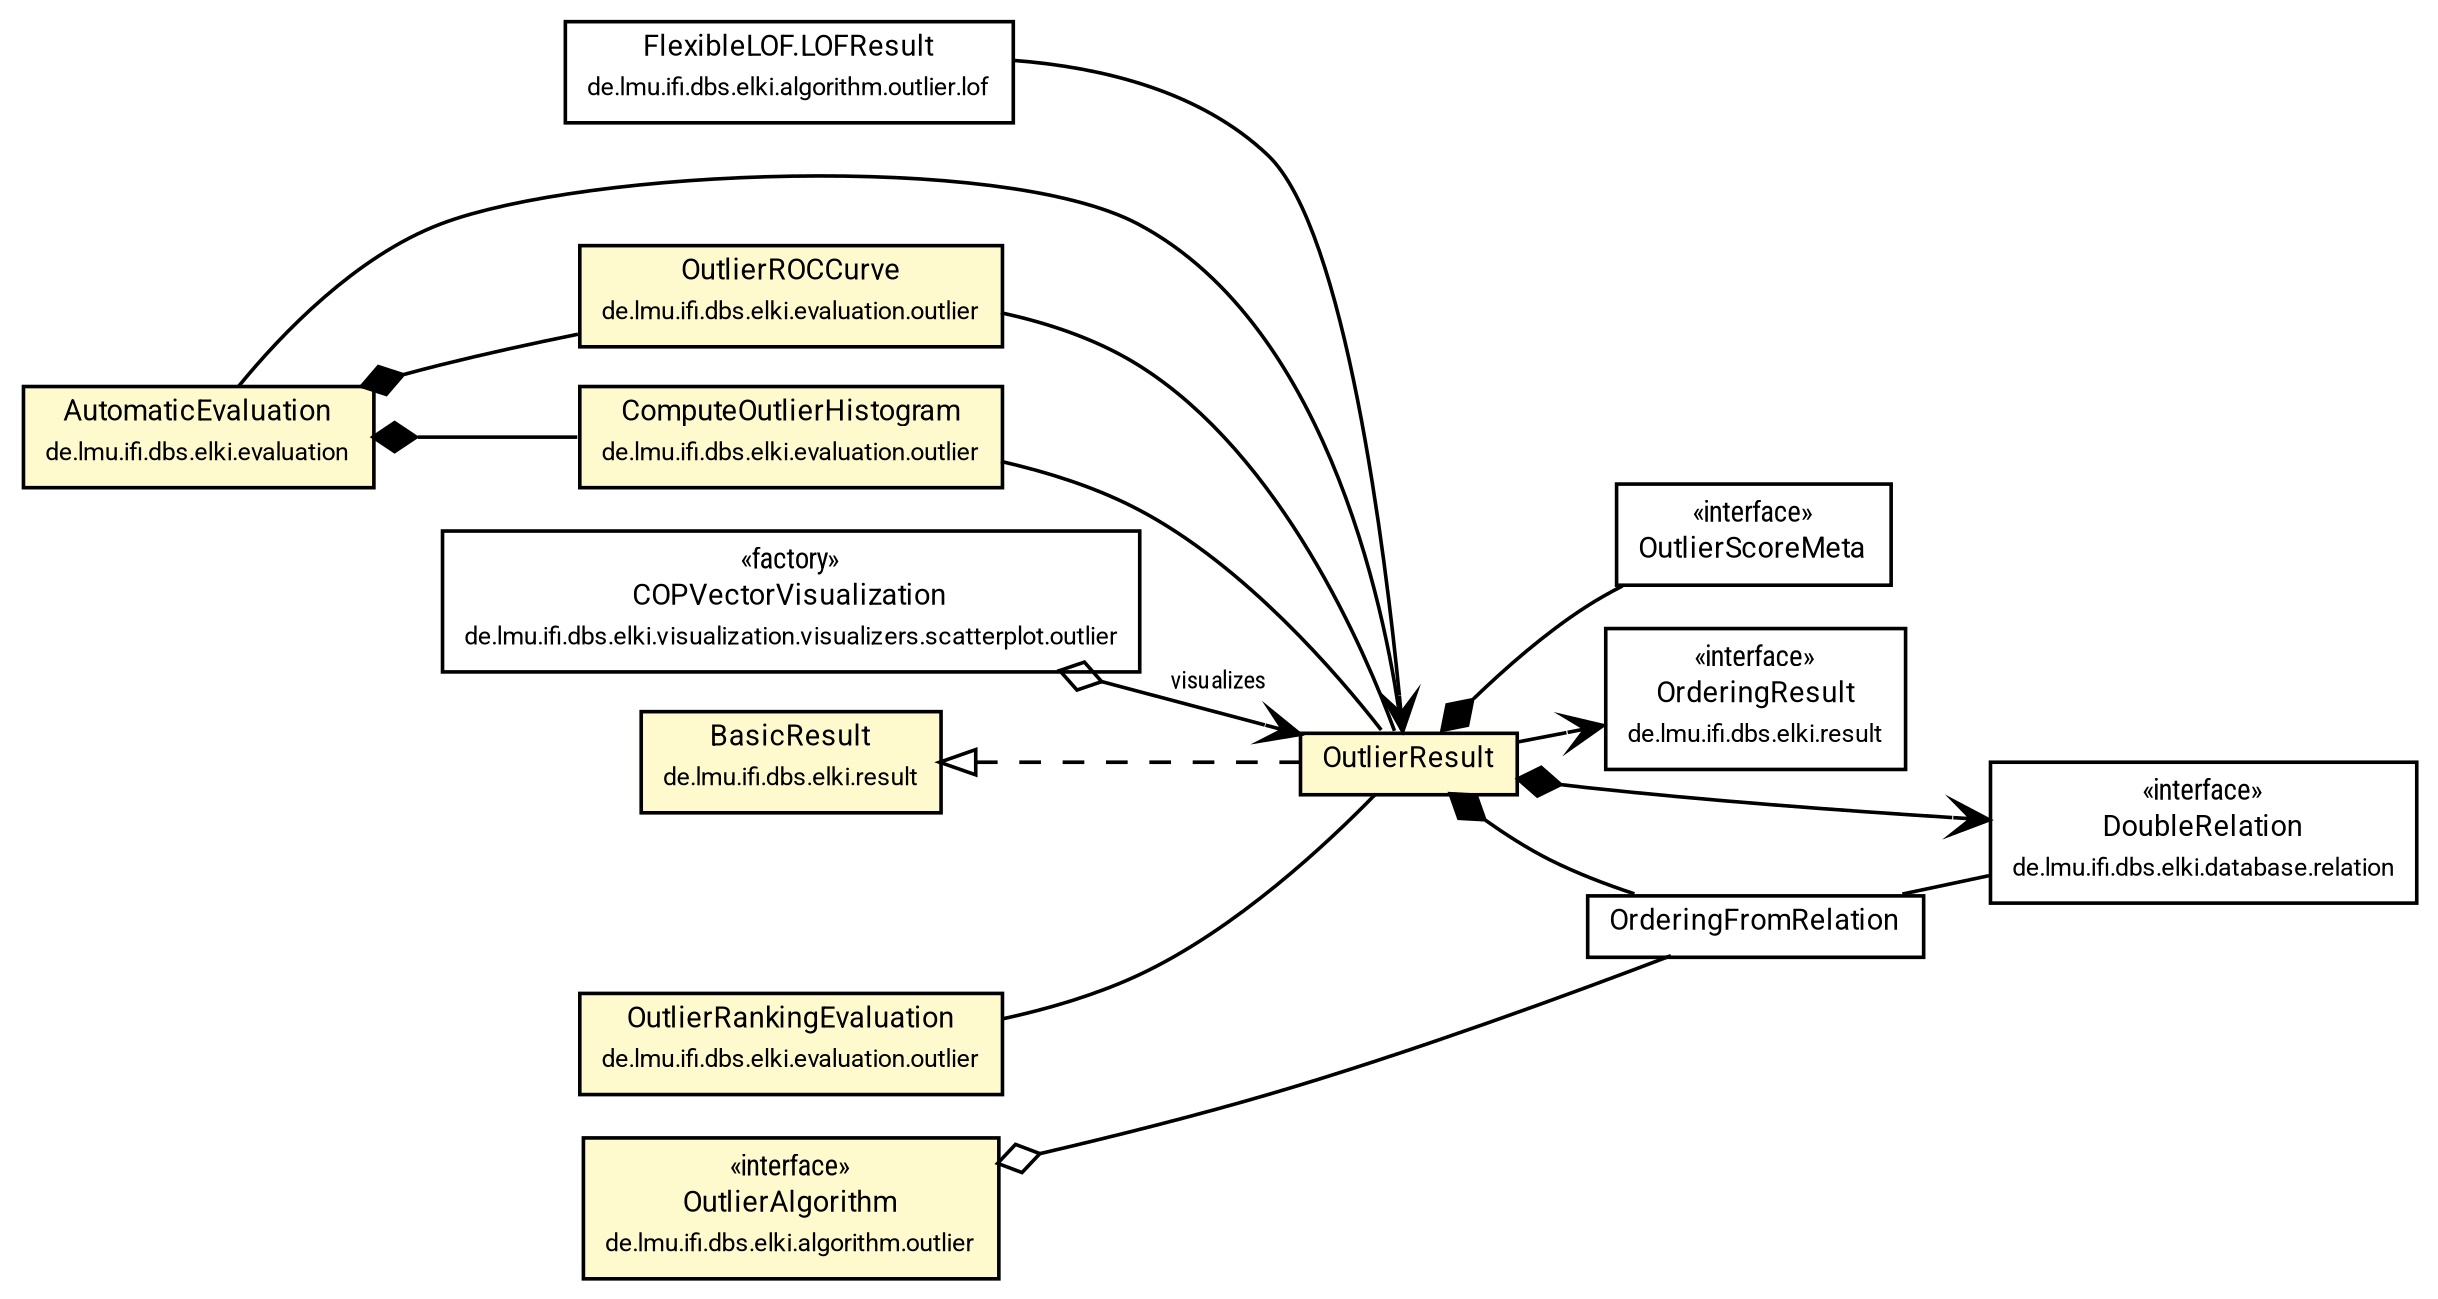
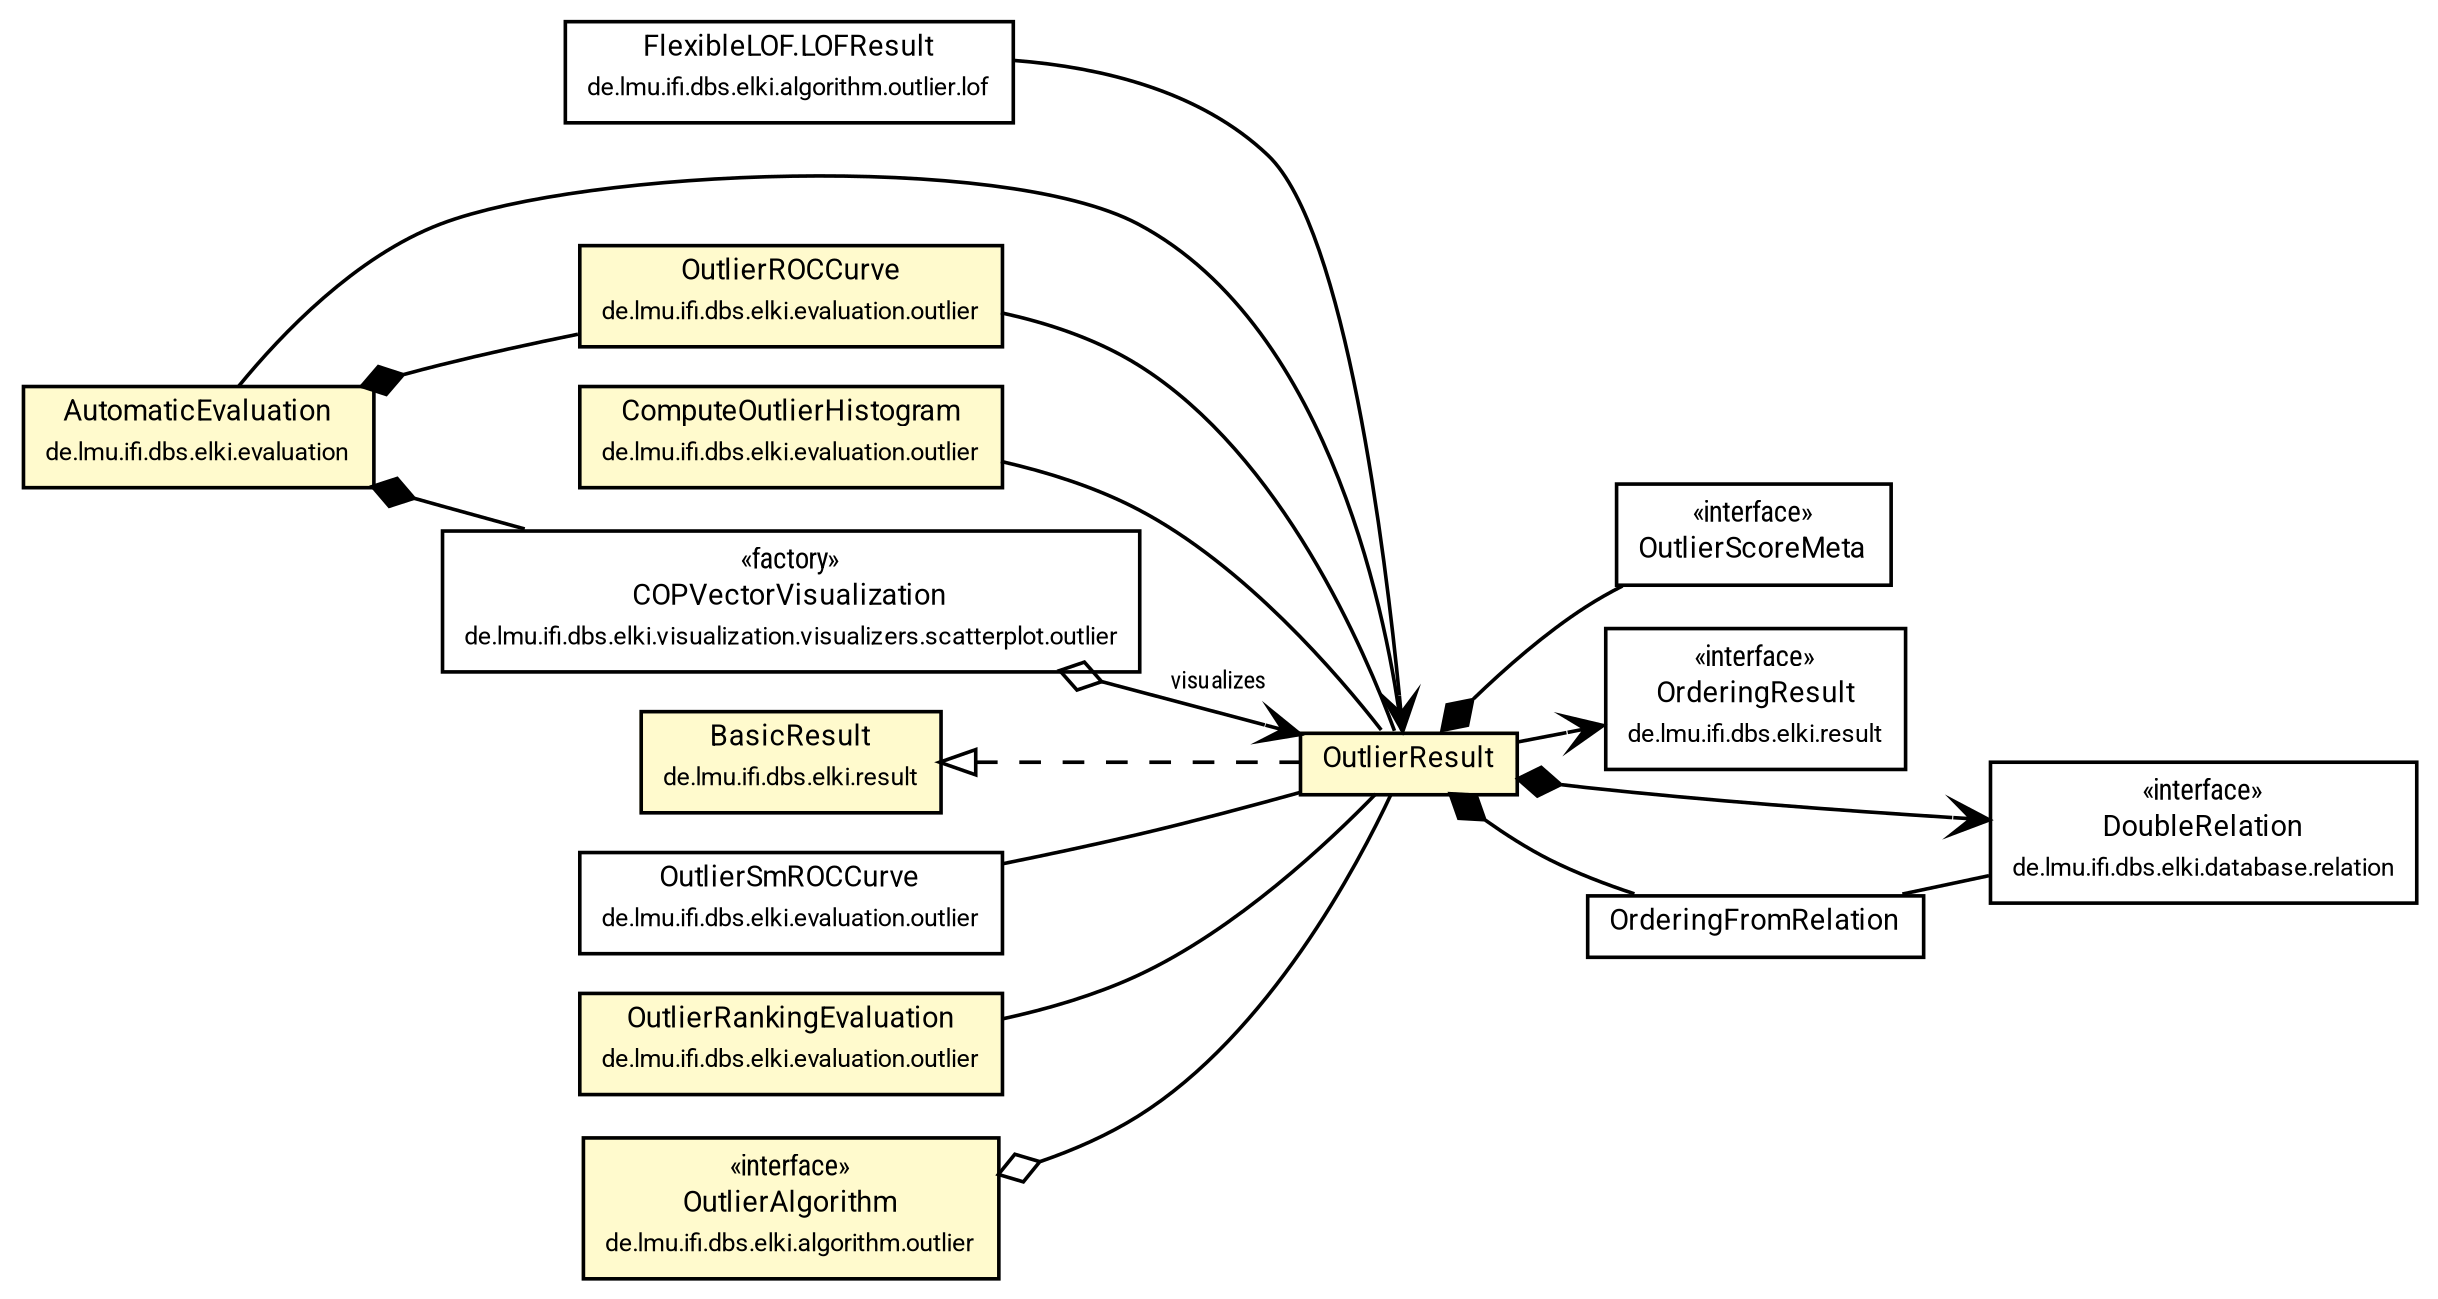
  digraph {
    fontname="Roboto Condensed"
    nodesep=0.15
    rankdir=LR
    ranksep=0.25
    node [fontcolor=black fontname="Roboto Condensed" fontsize=8 margin=0 shape=plaintext]
    edge [arrowhead=none color=black fontname="Roboto Condensed" fontsize=7 labelfontname=Roboto labelfontsize=7 weight=2]
    n1 [height=0 label=<<table title="de.lmu.ifi.dbs.elki.evaluation.AutomaticEvaluation" border="0" cellborder="1" cellspacing="0" cellpadding="2" bgcolor="LemonChiffon" href="../../evaluation/AutomaticEvaluation.html" target="_parent"> 		<tr><td><table border="0" cellspacing="0" cellpadding="1"> 		<tr><td align="center" balign="center"> <font face="Roboto">AutomaticEvaluation</font> </td></tr> 		<tr><td align="center" balign="center"> <font face="Roboto" point-size="7.0">de.lmu.ifi.dbs.elki.evaluation</font> </td></tr> 		</table></td></tr> 		</table>> width=0]
    n2 [height=0 label=<<table title="de.lmu.ifi.dbs.elki.result.outlier.OutlierResult" border="0" cellborder="1" cellspacing="0" cellpadding="2" bgcolor="lemonChiffon" href="OutlierResult.html" target="_parent"> 		<tr><td><table border="0" cellspacing="0" cellpadding="1"> 		<tr><td align="center" balign="center"> <font face="Roboto">OutlierResult</font> </td></tr> 		</table></td></tr> 		</table>> width=0]
    n3 [height=0 label=<<table title="de.lmu.ifi.dbs.elki.evaluation.outlier.OutlierROCCurve" border="0" cellborder="1" cellspacing="0" cellpadding="2" bgcolor="LemonChiffon" href="../../evaluation/outlier/OutlierROCCurve.html" target="_parent"> 		<tr><td><table border="0" cellspacing="0" cellpadding="1"> 		<tr><td align="center" balign="center"> <font face="Roboto">OutlierROCCurve</font> </td></tr> 		<tr><td align="center" balign="center"> <font face="Roboto" point-size="7.0">de.lmu.ifi.dbs.elki.evaluation.outlier</font> </td></tr> 		</table></td></tr> 		</table>> width=0]
    n4 [height=0 label=<<table title="de.lmu.ifi.dbs.elki.evaluation.outlier.ComputeOutlierHistogram" border="0" cellborder="1" cellspacing="0" cellpadding="2" bgcolor="LemonChiffon" href="../../evaluation/outlier/ComputeOutlierHistogram.html" target="_parent"> 		<tr><td><table border="0" cellspacing="0" cellpadding="1"> 		<tr><td align="center" balign="center"> <font face="Roboto">ComputeOutlierHistogram</font> </td></tr> 		<tr><td align="center" balign="center"> <font face="Roboto" point-size="7.0">de.lmu.ifi.dbs.elki.evaluation.outlier</font> </td></tr> 		</table></td></tr> 		</table>> width=0]
    n5 [height=0 label=<<table title="de.lmu.ifi.dbs.elki.result.OrderingResult" border="0" cellborder="1" cellspacing="0" cellpadding="2" href="../OrderingResult.html" target="_parent"> 		<tr><td><table border="0" cellspacing="0" cellpadding="1"> 		<tr><td align="center" balign="center"> &#171;interface&#187; </td></tr> 		<tr><td align="center" balign="center"> <font face="Roboto">OrderingResult</font> </td></tr> 		<tr><td align="center" balign="center"> <font face="Roboto" point-size="7.0">de.lmu.ifi.dbs.elki.result</font> </td></tr> 		</table></td></tr> 		</table>> width=0]
    n6 [height=0 label=<<table title="de.lmu.ifi.dbs.elki.result.outlier.OrderingFromRelation" border="0" cellborder="1" cellspacing="0" cellpadding="2" href="OrderingFromRelation.html" target="_parent"> 		<tr><td><table border="0" cellspacing="0" cellpadding="1"> 		<tr><td align="center" balign="center"> <font face="Roboto">OrderingFromRelation</font> </td></tr> 		</table></td></tr> 		</table>> width=0]
    n7 [height=0 label=<<table title="de.lmu.ifi.dbs.elki.database.relation.DoubleRelation" border="0" cellborder="1" cellspacing="0" cellpadding="2" href="../../database/relation/DoubleRelation.html" target="_parent"> 		<tr><td><table border="0" cellspacing="0" cellpadding="1"> 		<tr><td align="center" balign="center"> &#171;interface&#187; </td></tr> 		<tr><td align="center" balign="center"> <font face="Roboto">DoubleRelation</font> </td></tr> 		<tr><td align="center" balign="center"> <font face="Roboto" point-size="7.0">de.lmu.ifi.dbs.elki.database.relation</font> </td></tr> 		</table></td></tr> 		</table>> width=0]
    n8 [height=0 label=<<table title="de.lmu.ifi.dbs.elki.result.outlier.OutlierScoreMeta" border="0" cellborder="1" cellspacing="0" cellpadding="2" href="OutlierScoreMeta.html" target="_parent"> 		<tr><td><table border="0" cellspacing="0" cellpadding="1"> 		<tr><td align="center" balign="center"> &#171;interface&#187; </td></tr> 		<tr><td align="center" balign="center"> <font face="Roboto">OutlierScoreMeta</font> </td></tr> 		</table></td></tr> 		</table>> width=0]
    n9 [height=0 label=<<table title="de.lmu.ifi.dbs.elki.visualization.visualizers.scatterplot.outlier.COPVectorVisualization" border="0" cellborder="1" cellspacing="0" cellpadding="2" href="../../visualization/visualizers/scatterplot/outlier/COPVectorVisualization.html" target="_parent"> 		<tr><td><table border="0" cellspacing="0" cellpadding="1"> 		<tr><td align="center" balign="center"> &#171;factory&#187; </td></tr> 		<tr><td align="center" balign="center"> <font face="Roboto">COPVectorVisualization</font> </td></tr> 		<tr><td align="center" balign="center"> <font face="Roboto" point-size="7.0">de.lmu.ifi.dbs.elki.visualization.visualizers.scatterplot.outlier</font> </td></tr> 		</table></td></tr> 		</table>> width=0]
    n10 [height=0 label=<<table title="de.lmu.ifi.dbs.elki.result.BasicResult" border="0" cellborder="1" cellspacing="0" cellpadding="2" bgcolor="LemonChiffon" href="../BasicResult.html" target="_parent"> 		<tr><td><table border="0" cellspacing="0" cellpadding="1"> 		<tr><td align="center" balign="center"> <font face="Roboto">BasicResult</font> </td></tr> 		<tr><td align="center" balign="center"> <font face="Roboto" point-size="7.0">de.lmu.ifi.dbs.elki.result</font> </td></tr> 		</table></td></tr> 		</table>> width=0]
+   n11 [height=0 label=<<table title="de.lmu.ifi.dbs.elki.evaluation.outlier.OutlierSmROCCurve" border="0" cellborder="1" cellspacing="0" cellpadding="2" href="../../evaluation/outlier/OutlierSmROCCurve.html" target="_parent"> 		<tr><td><table border="0" cellspacing="0" cellpadding="1"> 		<tr><td align="center" balign="center"> <font face="Roboto">OutlierSmROCCurve</font> </td></tr> 		<tr><td align="center" balign="center"> <font face="Roboto" point-size="7.0">de.lmu.ifi.dbs.elki.evaluation.outlier</font> </td></tr> 		</table></td></tr> 		</table>> width=0]
    n12 [height=0 label=<<table title="de.lmu.ifi.dbs.elki.evaluation.outlier.OutlierRankingEvaluation" border="0" cellborder="1" cellspacing="0" cellpadding="2" bgcolor="LemonChiffon" href="../../evaluation/outlier/OutlierRankingEvaluation.html" target="_parent"> 		<tr><td><table border="0" cellspacing="0" cellpadding="1"> 		<tr><td align="center" balign="center"> <font face="Roboto">OutlierRankingEvaluation</font> </td></tr> 		<tr><td align="center" balign="center"> <font face="Roboto" point-size="7.0">de.lmu.ifi.dbs.elki.evaluation.outlier</font> </td></tr> 		</table></td></tr> 		</table>> width=0]
    n13 [height=0 label=<<table title="de.lmu.ifi.dbs.elki.algorithm.outlier.OutlierAlgorithm" border="0" cellborder="1" cellspacing="0" cellpadding="2" bgcolor="LemonChiffon" href="../../algorithm/outlier/OutlierAlgorithm.html" target="_parent"> 		<tr><td><table border="0" cellspacing="0" cellpadding="1"> 		<tr><td align="center" balign="center"> &#171;interface&#187; </td></tr> 		<tr><td align="center" balign="center"> <font face="Roboto">OutlierAlgorithm</font> </td></tr> 		<tr><td align="center" balign="center"> <font face="Roboto" point-size="7.0">de.lmu.ifi.dbs.elki.algorithm.outlier</font> </td></tr> 		</table></td></tr> 		</table>> width=0]
    n14 [height=0 label=<<table title="de.lmu.ifi.dbs.elki.algorithm.outlier.lof.FlexibleLOF.LOFResult" border="0" cellborder="1" cellspacing="0" cellpadding="2" href="../../algorithm/outlier/lof/FlexibleLOF.LOFResult.html" target="_parent"> 		<tr><td><table border="0" cellspacing="0" cellpadding="1"> 		<tr><td align="center" balign="center"> <font face="Roboto">FlexibleLOF.LOFResult</font> </td></tr> 		<tr><td align="center" balign="center"> <font face="Roboto" point-size="7.0">de.lmu.ifi.dbs.elki.algorithm.outlier.lof</font> </td></tr> 		</table></td></tr> 		</table>> width=0]
    n1 -> n2
    n1 -> n3 [arrowtail=diamond dir=back weight=6]
-   n1 -> n4 [arrowtail=diamond dir=back weight=6]
+   n1 -> n9 [arrowtail=diamond dir=back weight=6]
    n2 -> n5 [arrowhead=open weight=1]
    n2 -> n6 [arrowtail=diamond dir=back weight=6]
    n2 -> n7 [arrowhead=open arrowtail=diamond dir=both weight=5]
    n2 -> n8 [arrowtail=diamond dir=back weight=6]
    n3 -> n2
    n4 -> n2
    n6 -> n7
    n9 -> n2 [arrowhead=open arrowtail=ediamond dir=both label=visualizes weight=3]
    n10 -> n2 [arrowtail=empty dir=back style=dashed weight=10 arrowhead=""]
+   n11 -> n2
    n12 -> n2
-   n13 -> n6 [arrowtail=ediamond dir=back weight=4]
+   n13 -> n2 [arrowtail=ediamond dir=back weight=4]
    n14 -> n2 [arrowhead=open weight=1]
  }
